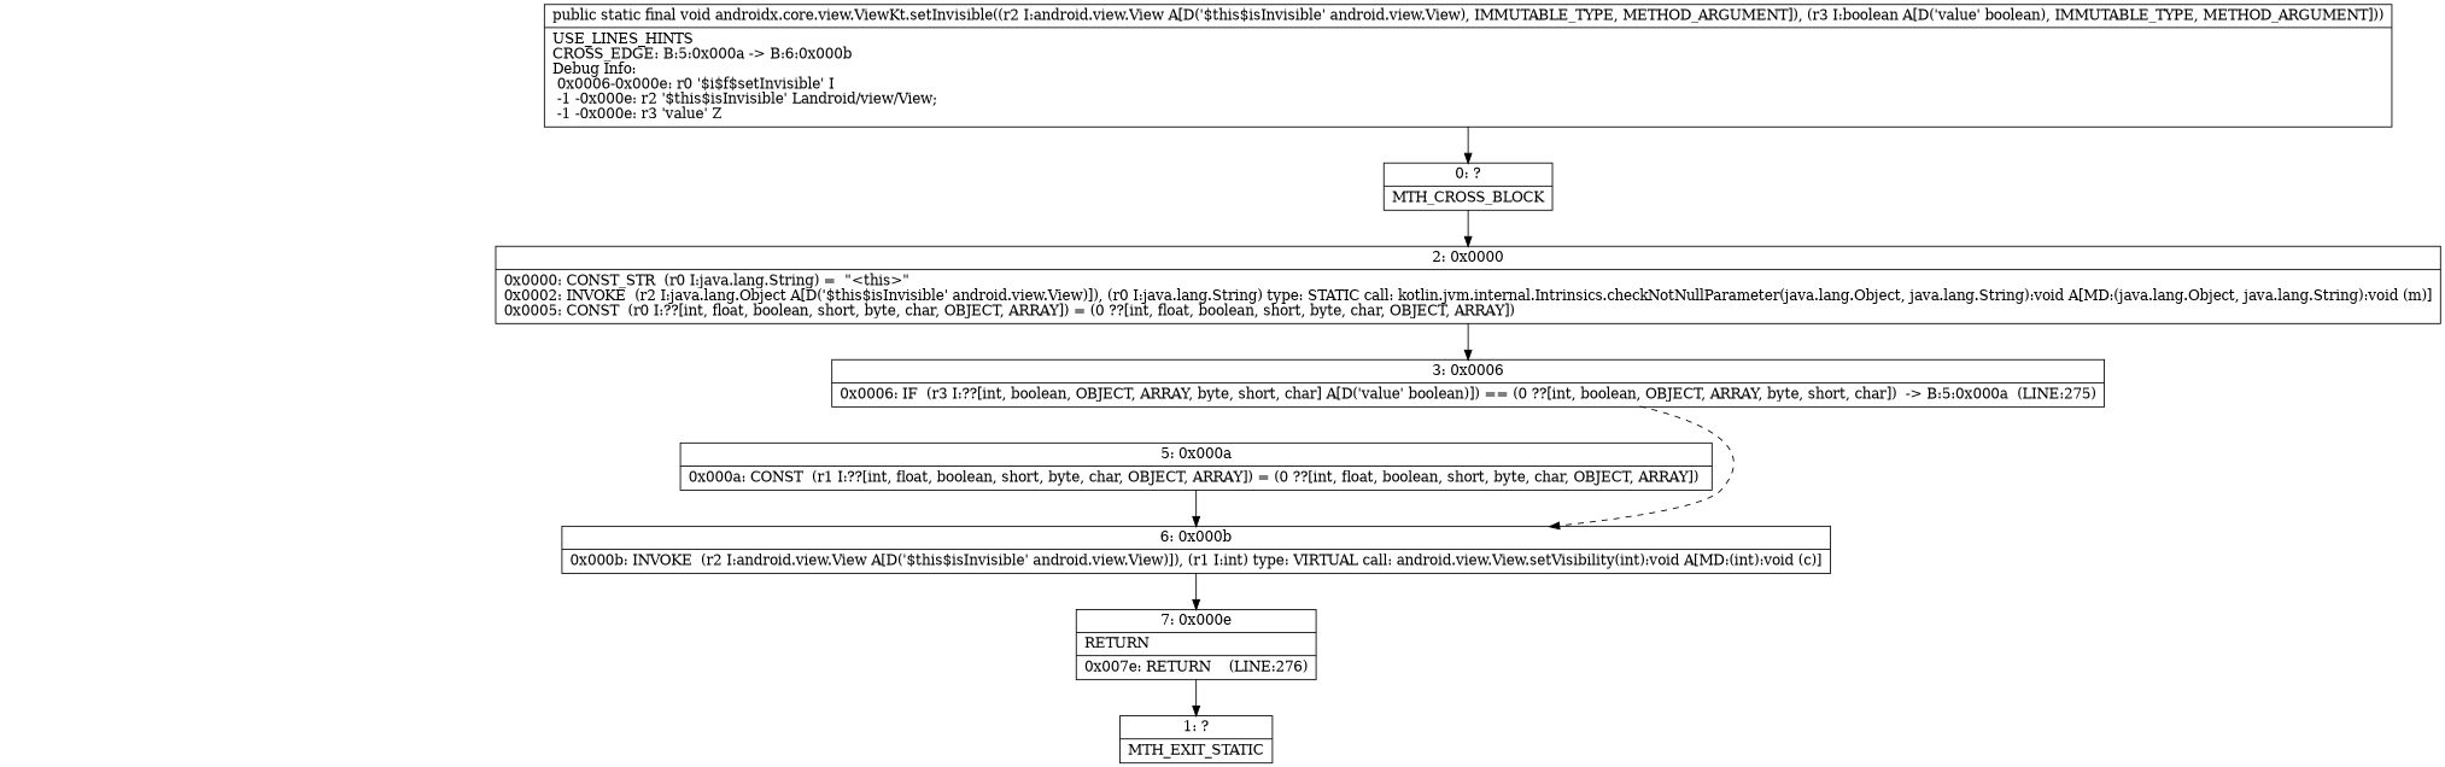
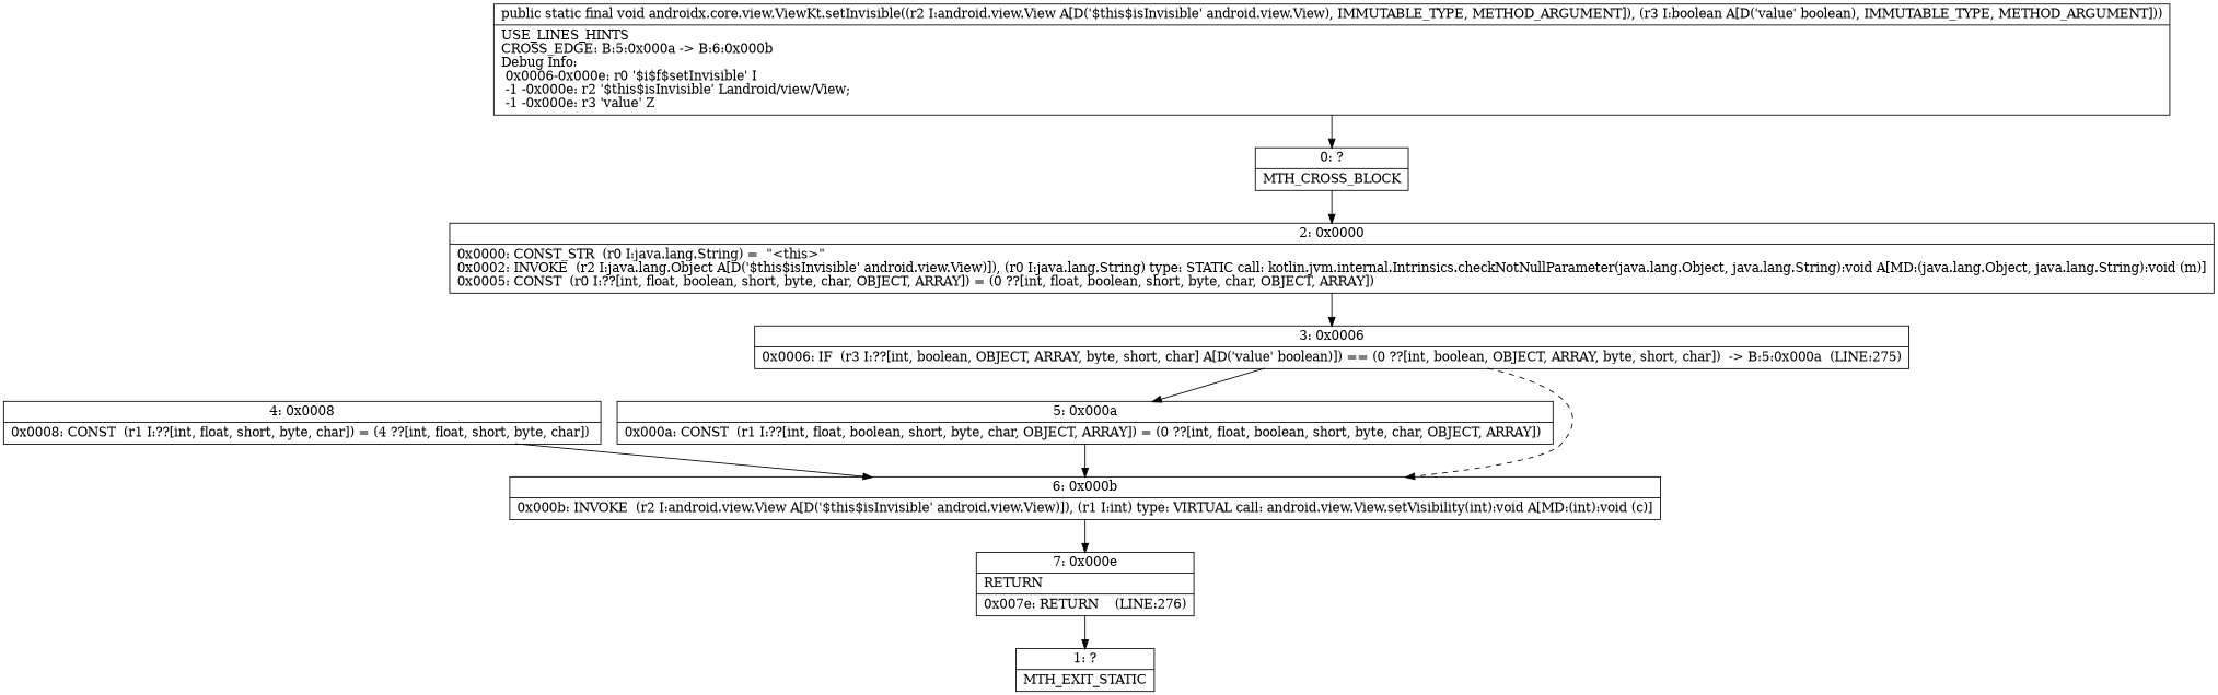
  digraph {
    node [shape=record]
    n1 [label="{0\:\ ?|MTH_CROSS_BLOCK\l}"]
    n2 [label="{2\:\ 0x0000|0x0000: CONST_STR  (r0 I:java.lang.String) =  \"\<this\>\" \l0x0002: INVOKE  (r2 I:java.lang.Object A[D('$this$isInvisible' android.view.View)]), (r0 I:java.lang.String) type: STATIC call: kotlin.jvm.internal.Intrinsics.checkNotNullParameter(java.lang.Object, java.lang.String):void A[MD:(java.lang.Object, java.lang.String):void (m)]\l0x0005: CONST  (r0 I:??[int, float, boolean, short, byte, char, OBJECT, ARRAY]) = (0 ??[int, float, boolean, short, byte, char, OBJECT, ARRAY]) \l}"]
    n3 [label="{3\:\ 0x0006|0x0006: IF  (r3 I:??[int, boolean, OBJECT, ARRAY, byte, short, char] A[D('value' boolean)]) == (0 ??[int, boolean, OBJECT, ARRAY, byte, short, char])  \-\> B:5:0x000a  (LINE:275)\l}"]
    n4 [label="{5\:\ 0x000a|0x000a: CONST  (r1 I:??[int, float, boolean, short, byte, char, OBJECT, ARRAY]) = (0 ??[int, float, boolean, short, byte, char, OBJECT, ARRAY]) \l}"]
    n5 [label="{6\:\ 0x000b|0x000b: INVOKE  (r2 I:android.view.View A[D('$this$isInvisible' android.view.View)]), (r1 I:int) type: VIRTUAL call: android.view.View.setVisibility(int):void A[MD:(int):void (c)]\l}"]
+   n6 [label="{4\:\ 0x0008|0x0008: CONST  (r1 I:??[int, float, short, byte, char]) = (4 ??[int, float, short, byte, char]) \l}"]
    n7 [label="{7\:\ 0x000e|RETURN\l|0x007e: RETURN    (LINE:276)\l}"]
    n8 [label="{1\:\ ?|MTH_EXIT_STATIC\l}"]
    n9 [label="{public static final void androidx.core.view.ViewKt.setInvisible((r2 I:android.view.View A[D('$this$isInvisible' android.view.View), IMMUTABLE_TYPE, METHOD_ARGUMENT]), (r3 I:boolean A[D('value' boolean), IMMUTABLE_TYPE, METHOD_ARGUMENT]))  | USE_LINES_HINTS\lCROSS_EDGE: B:5:0x000a \-\> B:6:0x000b\lDebug Info:\l  0x0006\-0x000e: r0 '$i$f$setInvisible' I\l  \-1 \-0x000e: r2 '$this$isInvisible' Landroid\/view\/View;\l  \-1 \-0x000e: r3 'value' Z\l}"]
    n1 -> n2
    n2 -> n3
+   n3 -> n4
    n3 -> n5 [style=dashed]
    n4 -> n5
    n5 -> n7
+   n6 -> n5
    n7 -> n8
    n9 -> n1
  }
